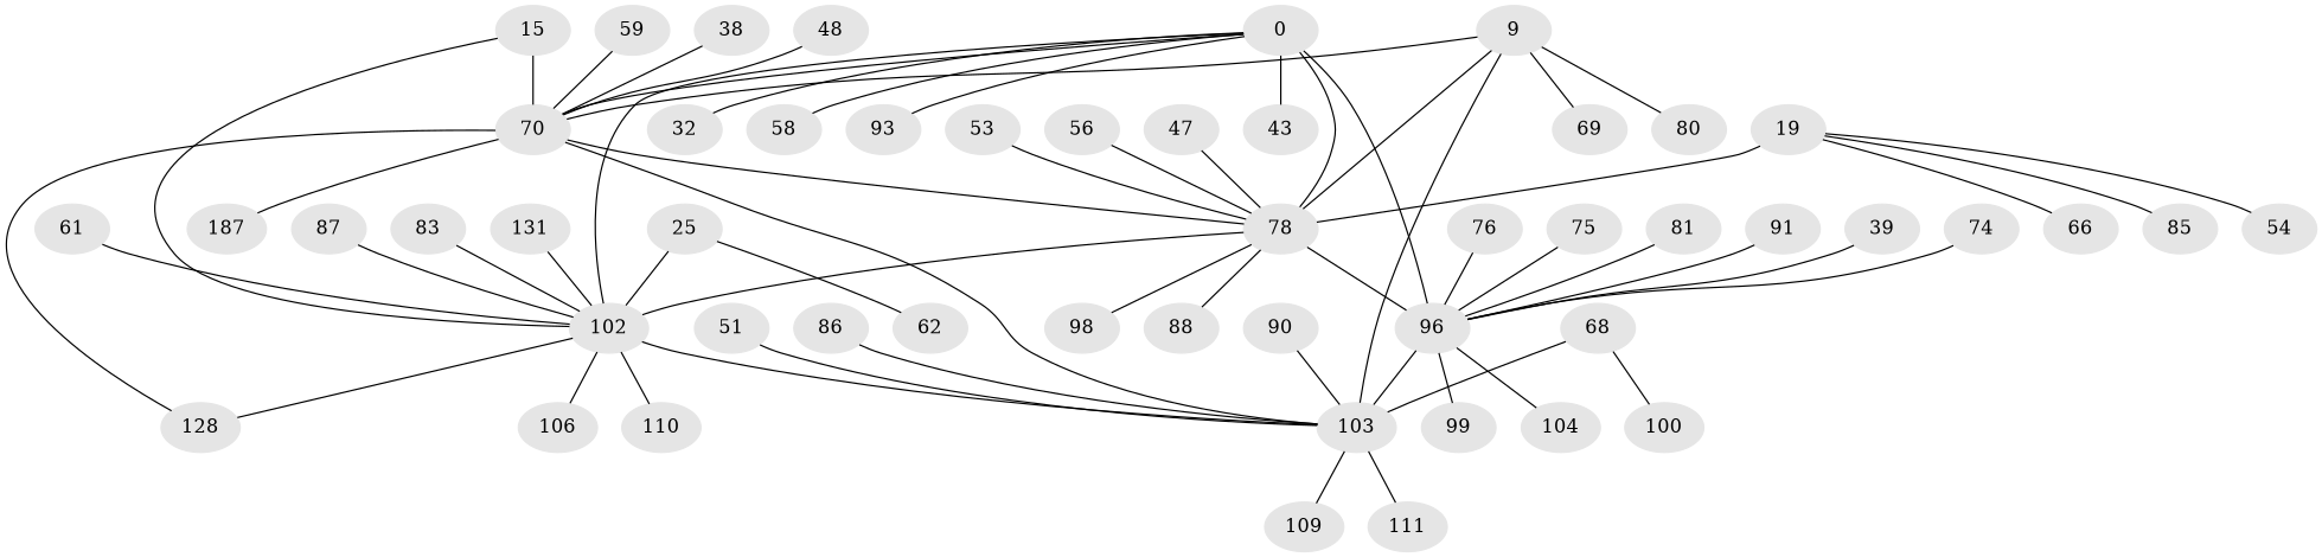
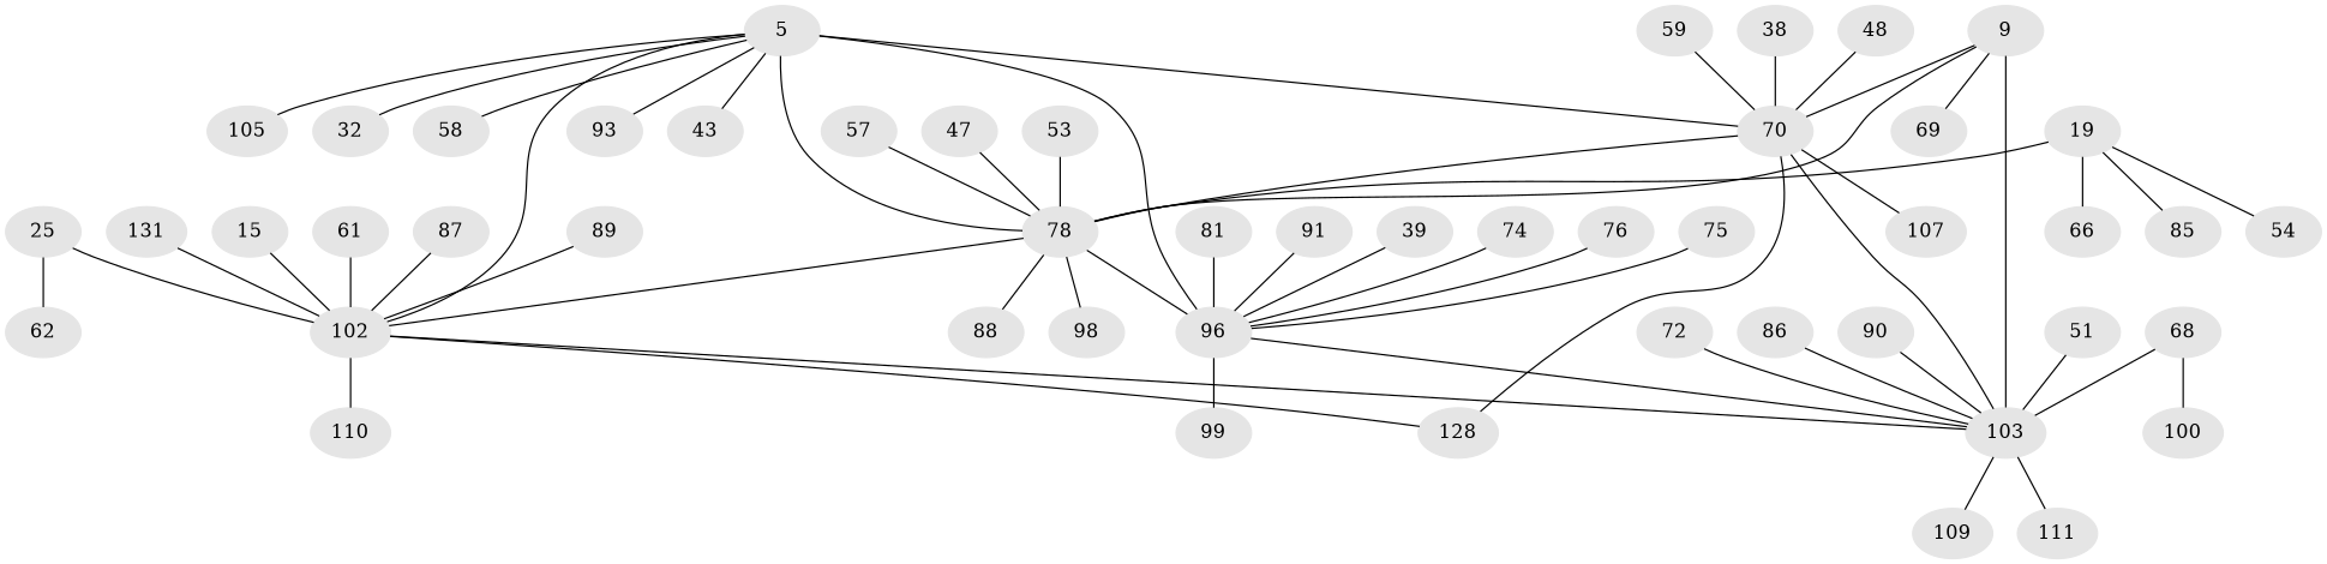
  graph {
    node [color=gray90 style=filled]
-   5 [super="+4" label=0]
+   5 [super="+4"]
    43
    n3 [label=32]
    58 [super="+55"]
    70 [super="+63+67+13+26+30+35"]
    78 [super="+50+40"]
    93
    96 [super="+60+3"]
    102 [super="+92+24+42+29+33+36+47"]
+   105 [super="+97"]
    103 [super="+10+41+44"]
-   107 [label=187]
+   107
    n13 [label=128]
    88
    98
    99 [super="+95"]
-   104
-   106
    110
    9 [super="+7"]
    69
-   80
    109
    111
    15 [super="+14"]
    19 [super="+17"]
    54
    66
    85
    25 [super="+21"]
    n31 [label=62]
    38
    39
    48
    51
    53
-   57 [label=56]
+   57
    59
    61
    68
    100 [super="+64+83"]
+   72
    74
    76
    n45 [label=47]
    n46 [label=75 super="+75"]
    81 [super="+56"]
    86 [super="+49"]
    87
-   89 [label=83]
+   89
    90
    91
    n53 [label=131]
    5 -- 43
    5 -- n3
    5 -- 58
    5 -- 70 [weight=2]
    5 -- 78 [weight=2]
    5 -- 93
    5 -- 96 [weight=6]
    5 -- 102 [weight=3]
+   5 -- 105
    70 -- 78
    70 -- 103
    70 -- 107
    70 -- n13
    78 -- 96
    78 -- 102
    78 -- 88
    78 -- 98
    96 -- 103 [weight=2]
    96 -- 99
-   96 -- 104
    102 -- 103
    102 -- n13
-   102 -- 106
    102 -- 110
    103 -- 109
    103 -- 111
    9 -- 70
    9 -- 78 [weight=2]
    9 -- 103 [weight=6]
    9 -- 69
-   9 -- 80
-   15 -- 70 [weight=6]
    15 -- 102
    19 -- 78 [weight=6]
    19 -- 54
    19 -- 66
    19 -- 85
    25 -- 102 [weight=6]
    25 -- n31
    38 -- 70
    39 -- 96
    48 -- 70
    51 -- 103
    53 -- 78
    57 -- 78
    59 -- 70
    61 -- 102
    68 -- 103
    68 -- 100
+   72 -- 103
    74 -- 96
    76 -- 96
    n45 -- 78
    n46 -- 96
    81 -- 96
    86 -- 103
    87 -- 102
    89 -- 102
    90 -- 103
    91 -- 96
    n53 -- 102
  }
